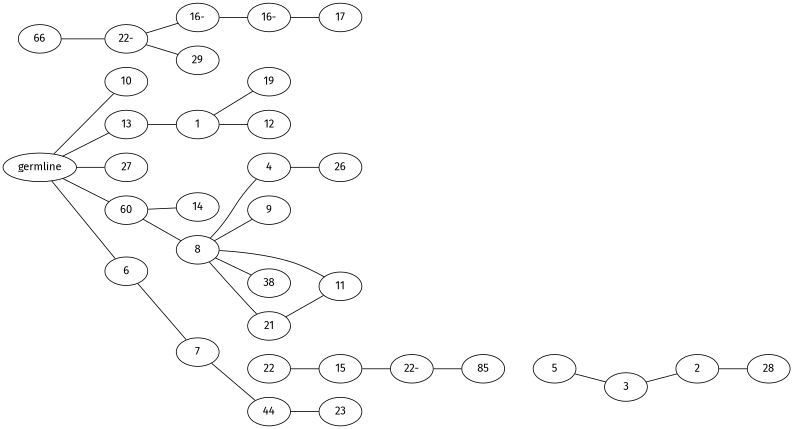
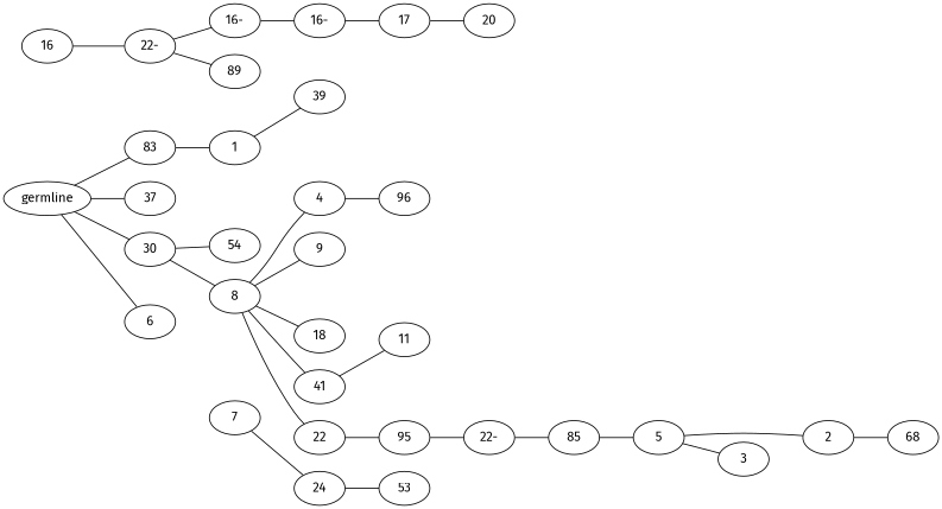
  graph {
    fontname="Fira Sans"
    rankdir=LR
    node [fontname="Fira Sans"]
    edge [fontname="Fira Sans"]
    n1 [label=germline]
-   n2 [label=10]
-   n3 [label=13]
-   n4 [label=27]
-   n5 [label=60]
+   n3 [label=83]
+   n4 [label=37]
+   n5 [label=30]
    n6 [label=6]
    n7 [label=1]
-   n8 [label=14]
+   n8 [label=54]
    n9 [label=8]
    n10 [label=7]
-   n11 [label=12]
-   n12 [label=19]
-   n13 [label=38]
-   n14 [label=21]
+   n12 [label=39]
+   n13 [label=18]
+   n14 [label=41]
    n15 [label=22]
    n16 [label=4]
    n17 [label=9]
    n18 [label=11]
-   n19 [label=15]
-   n20 [label=26]
+   n19 [label=95]
+   n20 [label=96]
    n21 [label="22-"]
-   n22 [label=66]
+   n22 [label=16]
    n23 [label="22-"]
    n24 [label=85]
    n25 [label="16-"]
-   n26 [label=29]
+   n26 [label=89]
    n27 [label="16-"]
    n28 [label=17]
+   n29 [label=20]
    n30 [label=5]
    n31 [label=2]
    n32 [label=3]
-   n33 [label=28]
-   n34 [label=44]
-   n35 [label=23]
-   n1 -- n2
+   n33 [label=68]
+   n34 [label=24]
+   n35 [label=53]
    n1 -- n3
    n1 -- n4
    n1 -- n5
    n1 -- n6
    n3 -- n7
    n5 -- n8
    n5 -- n9
-   n6 -- n10
-   n7 -- n11
    n7 -- n12
    n9 -- n13
    n9 -- n14
-   n9 -- n18
+   n9 -- n15
    n9 -- n16
    n9 -- n17
    n10 -- n34
    n14 -- n18
    n15 -- n19
    n16 -- n20
    n19 -- n21
    n21 -- n24
    n22 -- n23
    n23 -- n25
    n23 -- n26
+   n24 -- n30
    n25 -- n27
    n27 -- n28
-   n32 -- n31
+   n28 -- n29
+   n30 -- n31
    n30 -- n32
    n31 -- n33
    n34 -- n35
  }
